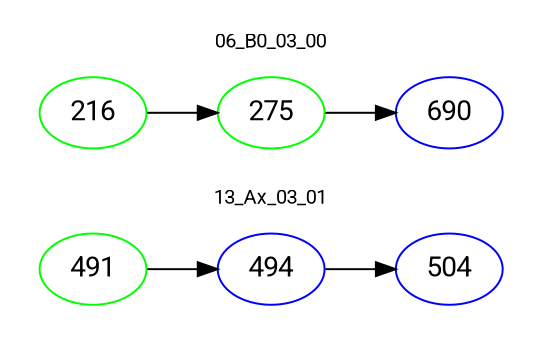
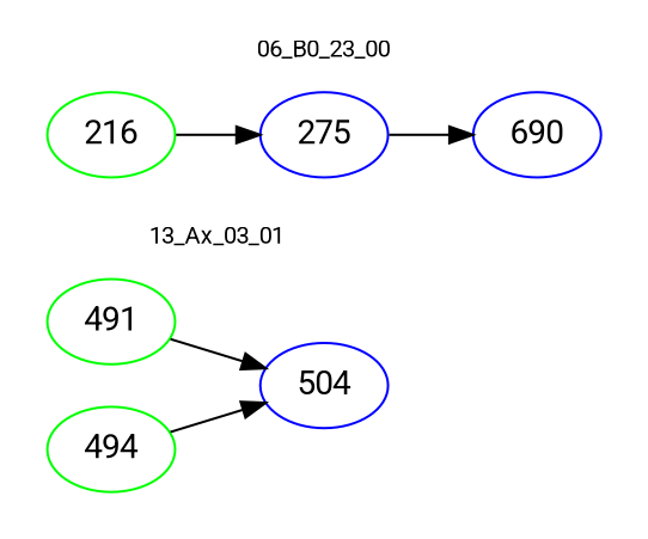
  digraph {
    fontname=Roboto
    rankdir=LR
    node [color=blue fontname=Roboto]
    edge [color=black fontname=Roboto]
    n1 [color=green label=491]
-   n2 [label=494]
+   n2 [color=green label=494]
    n3 [label=504]
    n4 [color=green label=216]
-   n5 [color=green label=275]
+   n5 [label=275]
    n6 [label=690]
    subgraph cluster_1 {
      color=white
      fontsize=10
      label="13_Ax_03_01"
      n1
      n2
      n3
    }
    subgraph cluster_2 {
      color=white
      fontsize=10
-     label="06_B0_03_00"
+     label="06_B0_23_00"
      n4
      n5
      n6
    }
-   n1 -> n2
+   n1 -> n3
    n2 -> n3
    n4 -> n5
    n5 -> n6
  }
